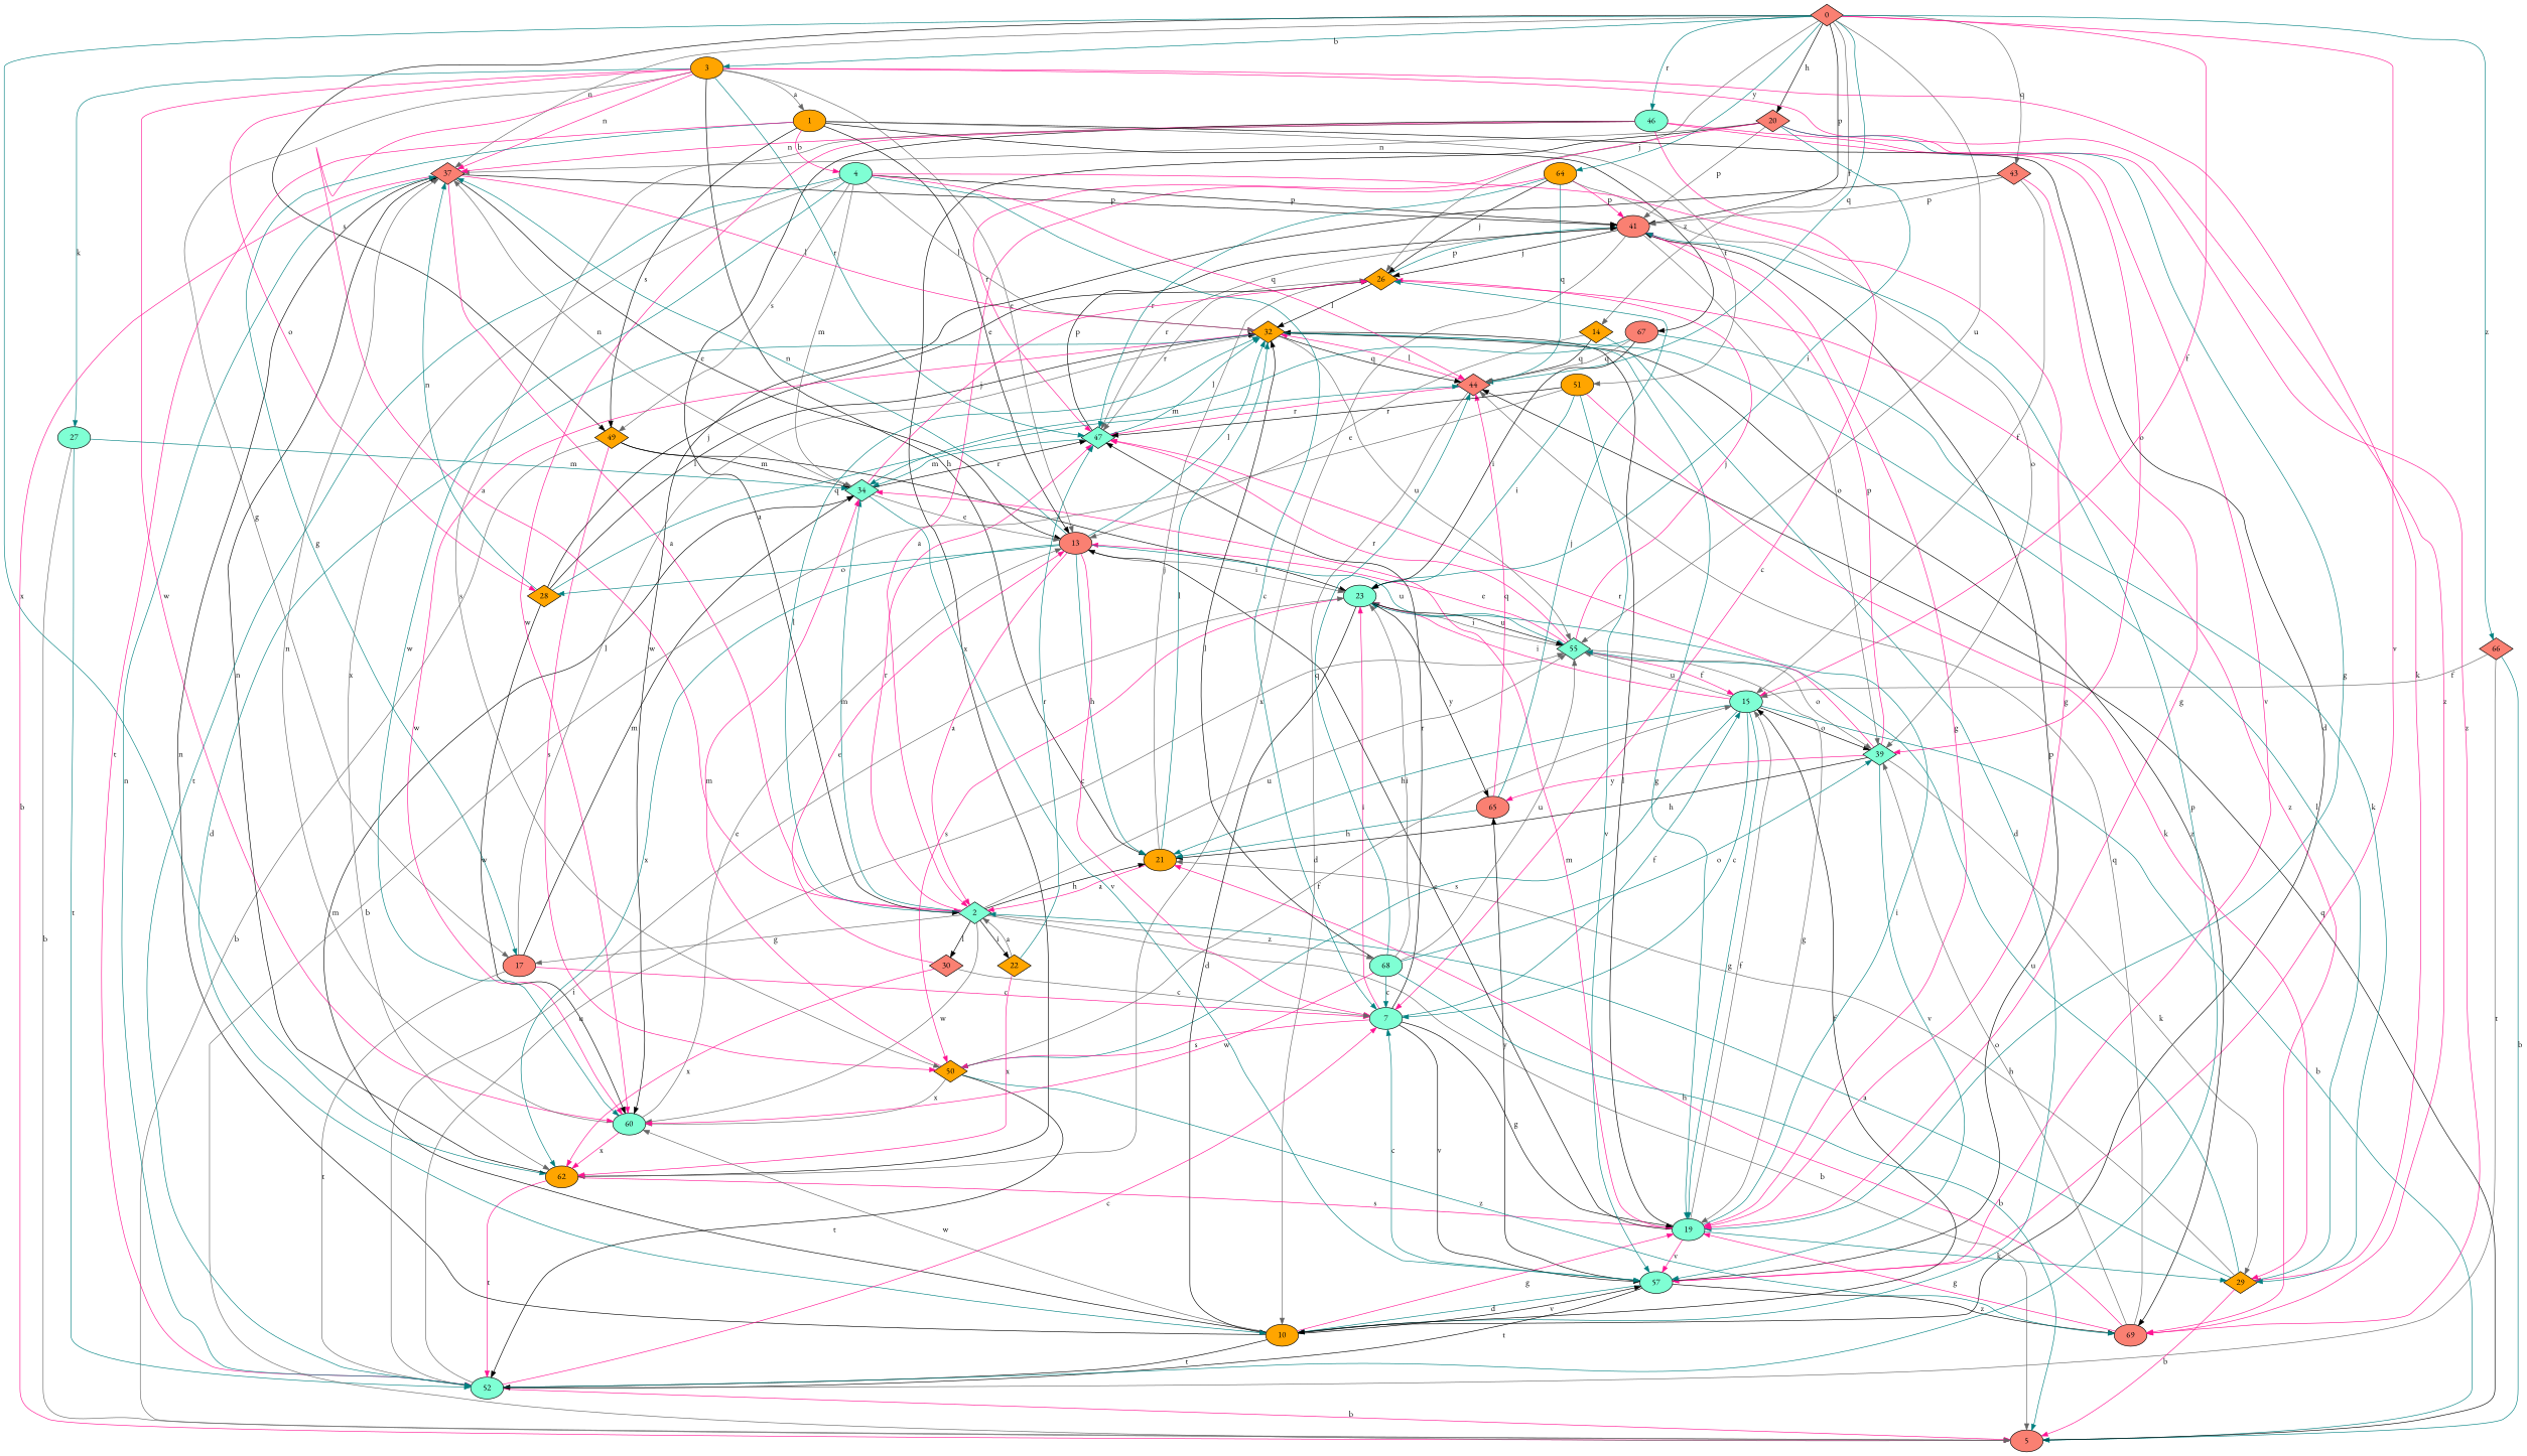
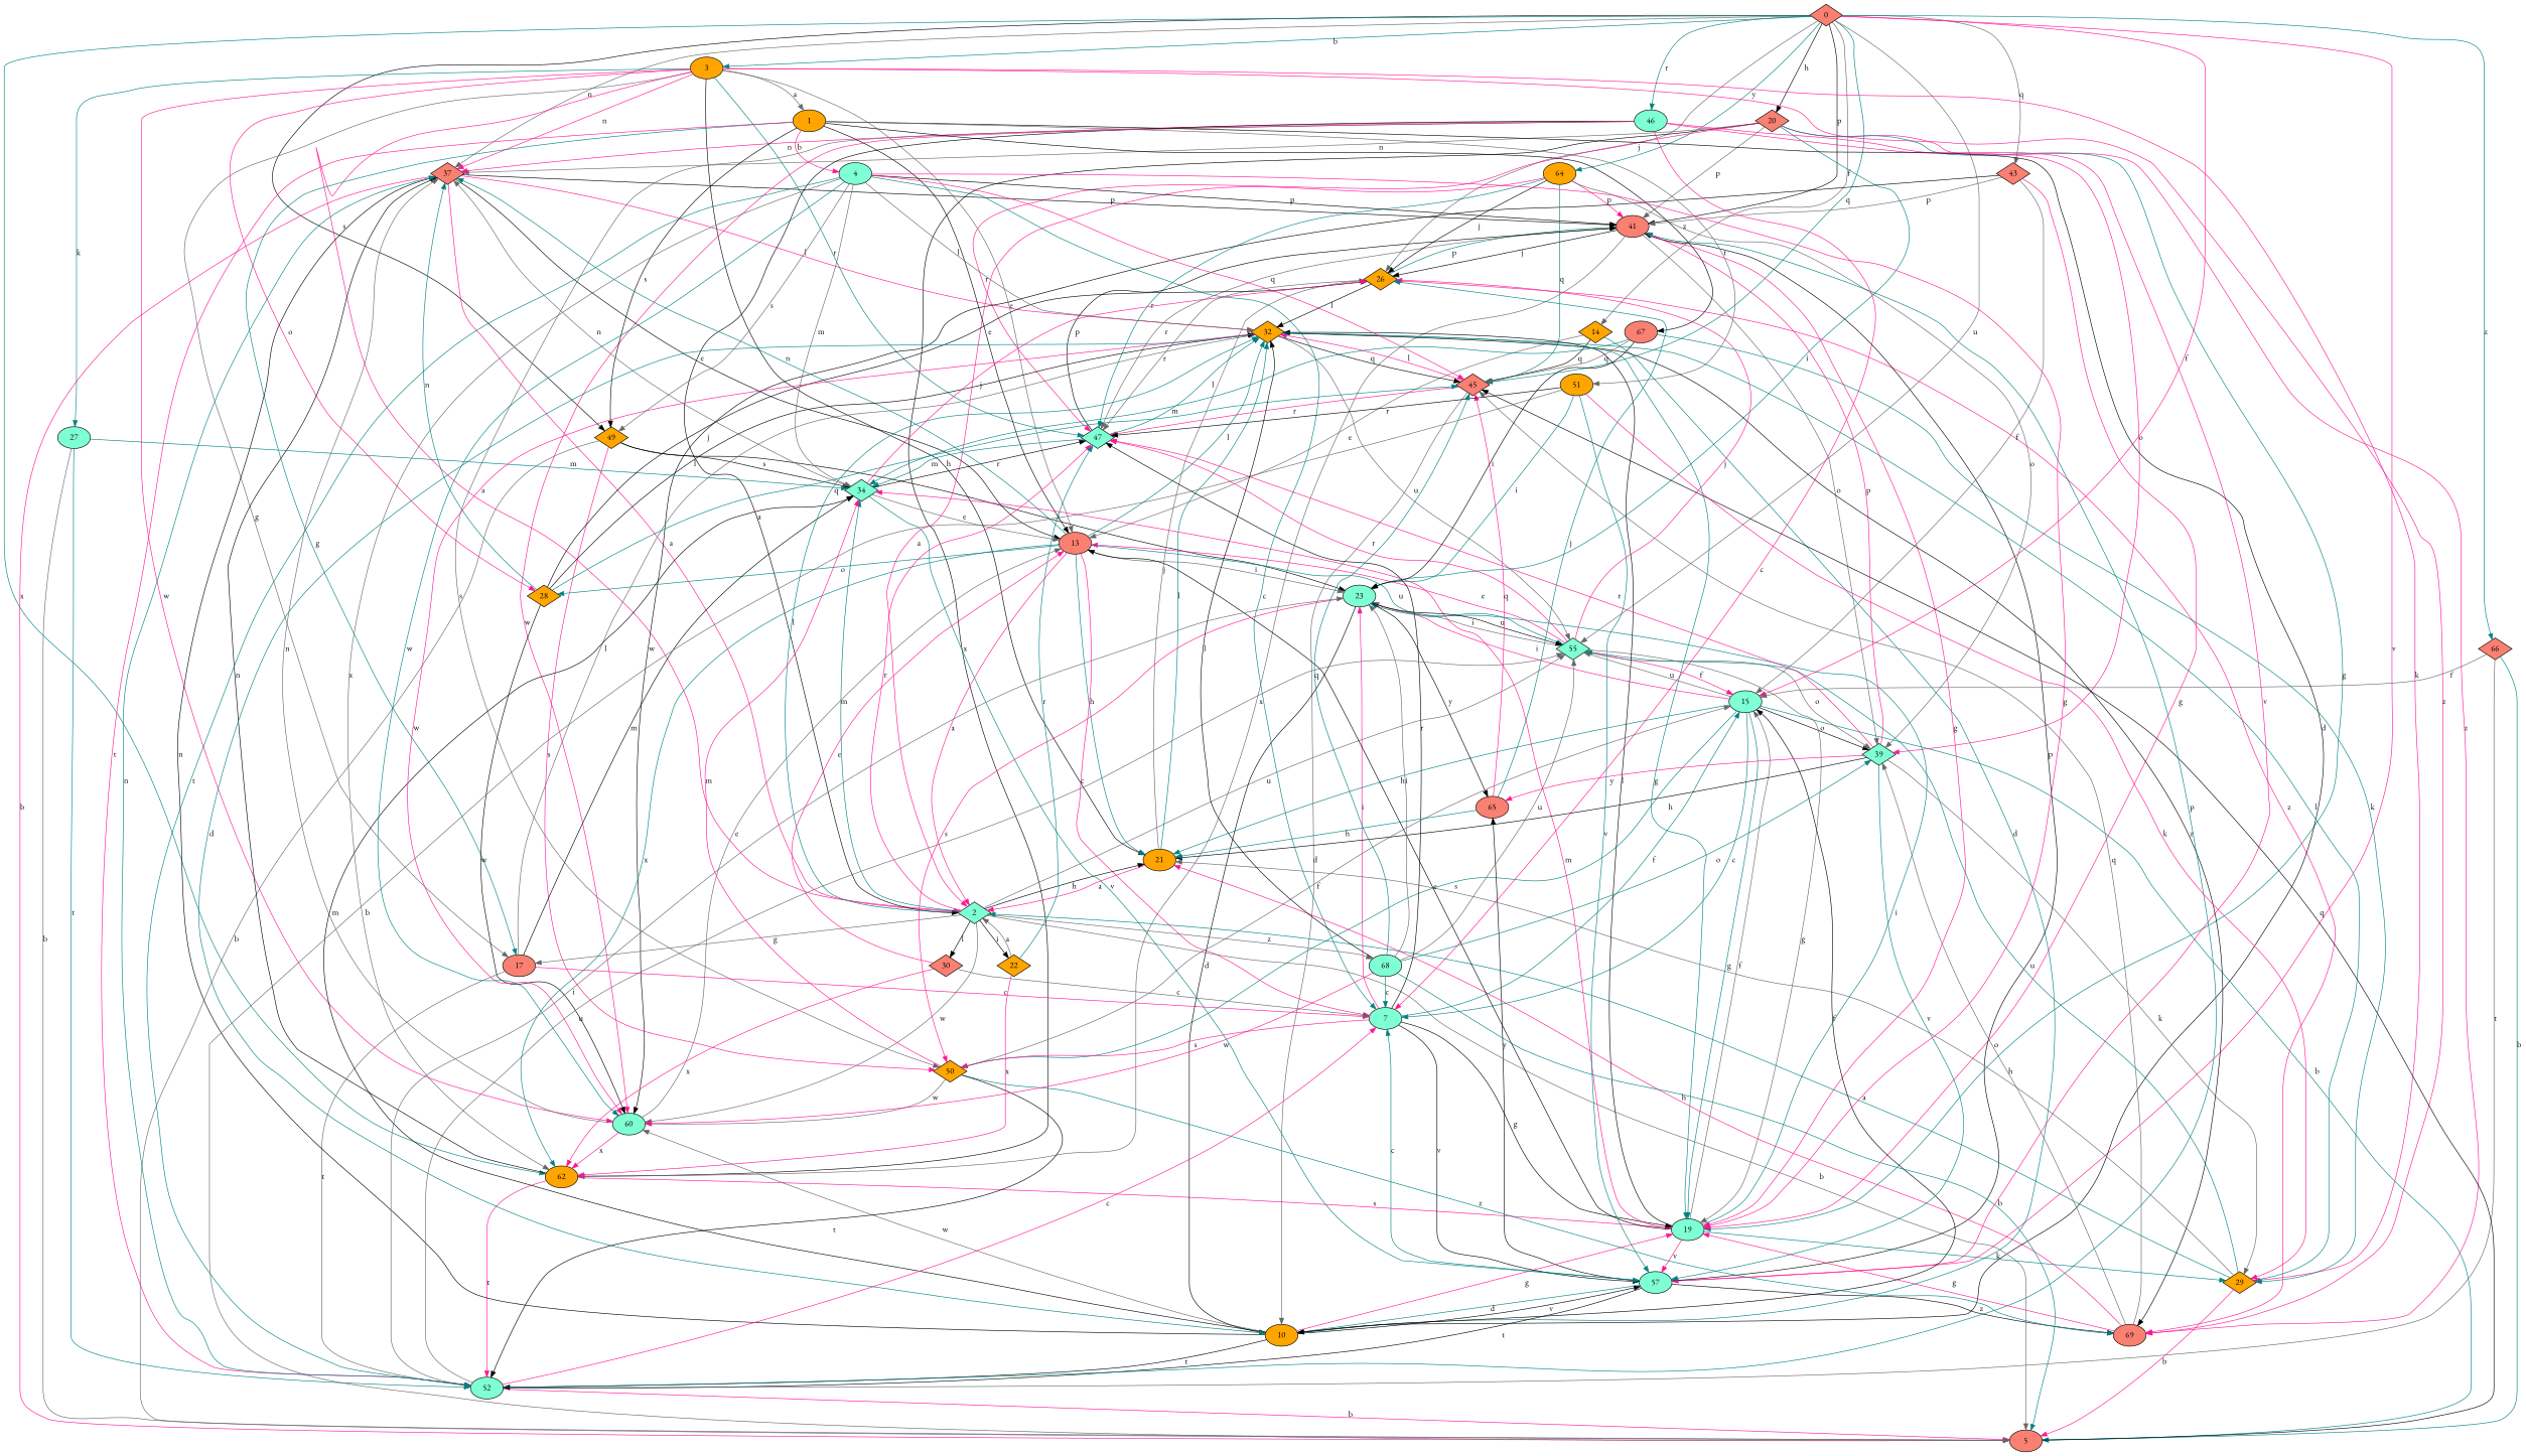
  strict digraph {
    fontname="EB Garamond"
    node [fillcolor=aquamarine fontname="EB Garamond" shape=ellipse style=filled]
    edge [color=deeppink fontname="EB Garamond"]
    0 [fillcolor=salmon shape=diamond]
    3 [fillcolor=orange]
    14 [fillcolor=orange shape=diamond]
    15
    20 [fillcolor=salmon shape=diamond]
    26 [fillcolor=orange shape=diamond]
    37 [fillcolor=salmon shape=diamond]
    41 [fillcolor=salmon]
    43 [fillcolor=salmon shape=diamond]
-   44 [fillcolor=salmon shape=diamond]
+   44 [fillcolor=salmon shape=diamond label=45]
    46
    49 [fillcolor=orange shape=diamond]
    55 [shape=diamond]
    57
    62 [fillcolor=orange]
    64 [fillcolor=orange]
    66 [fillcolor=salmon shape=diamond]
    1 [fillcolor=orange]
    13 [fillcolor=salmon]
    17 [fillcolor=salmon]
    2 [shape=diamond]
    21 [fillcolor=orange]
    47 [shape=diamond]
    60
    27
    29 [fillcolor=orange shape=diamond]
    n27 [fillcolor=orange label=28 shape=diamond]
    69 [fillcolor=salmon]
    10 [fillcolor=orange]
    5 [fillcolor=salmon]
    7
    19
    23
    50 [fillcolor=orange shape=diamond]
    39 [shape=diamond]
    32 [fillcolor=orange shape=diamond]
    34 [shape=diamond]
    52
    65 [fillcolor=salmon]
    4
    51 [fillcolor=orange]
    67 [fillcolor=salmon]
    22 [fillcolor=orange shape=diamond]
    30 [fillcolor=salmon shape=diamond]
    68
    0 -> 3 [color=teal label=b]
    0 -> 14 [color=gray40 label=f]
    0 -> 15 [label=f]
    0 -> 20 [color=black label=h]
    0 -> 26 [color=gray40 label=j]
    0 -> 37 [color=gray40 label=n]
    0 -> 41 [color=black label=p]
    0 -> 43 [color=gray40 label=q]
    0 -> 44 [color=teal label=q]
    0 -> 46 [color=teal label=r]
    0 -> 49 [color=black label=s]
    0 -> 55 [color=gray40 label=u]
    0 -> 57 [label=v]
    0 -> 62 [color=teal label=x]
    0 -> 64 [color=teal label=y]
    0 -> 66 [color=teal label=z]
    3 -> 37 [label=n]
    3 -> 1 [color=gray40 label=a]
    3 -> 13 [color=gray40 label=e]
    3 -> 17 [color=gray40 label=g]
    3 -> 2 [label=a]
    3 -> 21 [color=black label=h]
    3 -> 47 [color=teal label=r]
    3 -> 60 [label=w]
    3 -> 27 [color=teal label=k]
    3 -> 29 [label=k]
    3 -> n27 [label=o]
    3 -> 69 [label=z]
    14 -> 44 [color=black label=q]
    14 -> 13 [color=gray40 label=e]
    14 -> 10 [color=teal label=d]
    15 -> 55 [color=gray40 label=u]
    15 -> 21 [color=teal label=h]
    15 -> 5 [color=teal label=b]
    15 -> 7 [color=teal label=c]
    15 -> 19 [color=teal label=g]
    15 -> 23 [label=i]
    15 -> 50 [color=teal label=s]
    15 -> 39 [color=black label=o]
    20 -> 37 [color=gray40 label=n]
    20 -> 41 [color=gray40 label=p]
    20 -> 62 [color=black label=x]
    20 -> 47 [label=r]
    20 -> 69 [label=z]
    20 -> 19 [color=teal label=g]
    20 -> 23 [color=teal label=i]
    26 -> 41 [color=teal label=p]
    26 -> 47 [color=gray40 label=r]
    26 -> 69 [label=z]
    26 -> 32 [color=black label=l]
    37 -> 41 [color=black label=p]
    37 -> 13 [color=black label=e]
    37 -> 2 [label=a]
    37 -> 5 [label=b]
    37 -> 32 [label=l]
    41 -> 26 [color=black label=j]
    41 -> 62 [color=gray40 label=x]
    41 -> 47 [color=gray40 label=r]
    41 -> 19 [label=g]
    41 -> 39 [color=gray40 label=o]
    43 -> 15 [color=gray40 label=f]
    43 -> 41 [color=gray40 label=p]
    43 -> 60 [color=black label=w]
    43 -> 19 [label=g]
    44 -> 47 [label=r]
    44 -> 10 [color=gray40 label=d]
    44 -> 32 [label=l]
    46 -> 37 [label=n]
    46 -> 57 [label=v]
    46 -> 2 [color=black label=a]
    46 -> 60 [label=w]
    46 -> 7 [label=c]
    46 -> 50 [color=gray40 label=s]
    46 -> 39 [label=o]
    49 -> 5 [color=gray40 label=b]
    49 -> 23 [color=black label=i]
    49 -> 50 [label=s]
-   49 -> 34 [color=black label=m]
+   49 -> 34 [color=black label=s]
    55 -> 15 [label=f]
    55 -> 26 [label=j]
    55 -> 13 [label=e]
    55 -> 47 [label=r]
    55 -> 19 [color=gray40 label=g]
    55 -> 23 [color=gray40 label=i]
    55 -> 39 [color=gray40 label=o]
    57 -> 41 [color=black label=p]
    57 -> 69 [color=black label=z]
    57 -> 10 [color=teal label=d]
    57 -> 7 [color=teal label=c]
    57 -> 52 [color=black label=t]
    57 -> 65 [color=black label=y]
    62 -> 37 [color=black label=n]
    62 -> 19 [label=s]
    62 -> 52 [label=t]
    64 -> 26 [color=black label=j]
    64 -> 41 [label=p]
    64 -> 44 [color=teal label=q]
    64 -> 2 [label=a]
    64 -> 47 [color=teal label=r]
    64 -> 39 [color=gray40 label=o]
    66 -> 15 [color=gray40 label=f]
    66 -> 5 [color=teal label=b]
    66 -> 52 [color=gray40 label=t]
    1 -> 49 [color=black label=s]
    1 -> 13 [color=black label=e]
    1 -> 17 [color=teal label=g]
    1 -> 10 [color=black label=d]
    1 -> 52 [label=t]
    1 -> 4 [label=b]
    1 -> 51 [color=gray40 label=t]
    1 -> 67 [color=black label=z]
    13 -> 37 [color=teal label=n]
    13 -> 55 [color=teal label=u]
    13 -> 62 [color=teal label=x]
    13 -> 2 [label=a]
    13 -> 21 [color=teal label=h]
    13 -> n27 [color=teal label=o]
    13 -> 7 [label=c]
    13 -> 23 [color=gray40 label=i]
    13 -> 32 [color=teal label=l]
    17 -> 7 [label=c]
    17 -> 32 [color=gray40 label=l]
    17 -> 34 [color=black label=m]
    17 -> 52 [color=gray40 label=t]
    2 -> 55 [color=gray40 label=u]
    2 -> 17 [color=gray40 label=g]
    2 -> 21 [color=black label=h]
    2 -> 47 [label=r]
    2 -> 60 [color=gray40 label=w]
    2 -> 5 [color=gray40 label=b]
    2 -> 32 [color=teal label=l]
    2 -> 34 [color=teal label=m]
    2 -> 22 [color=black label=i]
    2 -> 30 [color=black label=l]
    2 -> 68 [color=gray40 label=z]
    21 -> 26 [color=gray40 label=j]
    21 -> 2 [label=a]
    21 -> 32 [color=teal label=l]
    47 -> 41 [color=black label=p]
    47 -> 32 [color=teal label=l]
    47 -> 34 [color=teal label=m]
    60 -> 37 [color=gray40 label=n]
    60 -> 62 [label=x]
    60 -> 13 [color=gray40 label=e]
    27 -> 5 [color=gray40 label=b]
    27 -> 34 [color=teal label=m]
    27 -> 52 [color=teal label=t]
    29 -> 55 [color=teal label=u]
    29 -> 2 [color=teal label=a]
    29 -> 21 [color=gray40 label=h]
    29 -> 5 [label=b]
    29 -> 32 [color=teal label=l]
    n27 -> 26 [color=black label=j]
    n27 -> 37 [color=teal label=n]
    n27 -> 44 [color=teal label=q]
    n27 -> 60 [color=black label=w]
    n27 -> 32 [color=black label=l]
    69 -> 44 [color=gray40 label=q]
    69 -> 21 [label=h]
    69 -> 19 [label=g]
    69 -> 39 [color=gray40 label=o]
    10 -> 15 [color=black label=f]
    10 -> 37 [color=black label=n]
    10 -> 57 [color=black label=v]
    10 -> 60 [color=gray40 label=w]
    10 -> 19 [label=g]
    10 -> 34 [color=black label=m]
    10 -> 52 [color=black label=t]
    5 -> 44 [color=black label=q]
    7 -> 15 [color=teal label=f]
    7 -> 57 [color=black label=v]
    7 -> 47 [color=black label=r]
    7 -> 19 [color=black label=g]
    7 -> 23 [label=i]
    7 -> 50 [label=s]
    19 -> 15 [color=gray40 label=f]
    19 -> 57 [label=v]
    19 -> 13 [color=black label=e]
    19 -> 29 [color=teal label=k]
    19 -> 23 [color=teal label=i]
    19 -> 32 [color=black label=l]
    19 -> 34 [label=m]
    23 -> 55 [color=black label=u]
    23 -> 10 [color=black label=d]
    23 -> 50 [label=s]
    23 -> 65 [color=black label=y]
    50 -> 15 [color=gray40 label=f]
-   50 -> 60 [color=gray40 label=x]
+   50 -> 60 [color=gray40 label=w]
    50 -> 69 [color=teal label=z]
    50 -> 34 [label=m]
    50 -> 52 [color=black label=t]
    39 -> 41 [label=p]
    39 -> 57 [color=teal label=v]
    39 -> 21 [color=black label=h]
    39 -> 47 [label=r]
    39 -> 29 [color=gray40 label=k]
    39 -> 65 [label=y]
    32 -> 44 [color=black label=q]
    32 -> 55 [color=gray40 label=u]
    32 -> 60 [label=w]
    32 -> 69 [color=black label=z]
    32 -> 10 [color=teal label=d]
    32 -> 19 [color=teal label=g]
    34 -> 26 [label=j]
    34 -> 37 [color=gray40 label=n]
    34 -> 57 [color=teal label=v]
    34 -> 13 [color=gray40 label=e]
    34 -> 47 [color=black label=r]
    52 -> 37 [color=teal label=n]
    52 -> 41 [color=teal label=p]
    52 -> 55 [color=gray40 label=u]
    52 -> 5 [label=b]
    52 -> 7 [label=c]
    52 -> 23 [color=gray40 label=i]
    65 -> 26 [color=teal label=j]
    65 -> 44 [label=q]
    65 -> 21 [color=teal label=h]
    4 -> 41 [color=black label=p]
    4 -> 44 [label=q]
    4 -> 49 [color=gray40 label=s]
    4 -> 62 [color=gray40 label=x]
    4 -> 60 [color=teal label=w]
    4 -> 7 [color=teal label=c]
    4 -> 19 [label=g]
    4 -> 32 [color=gray40 label=l]
    4 -> 34 [color=gray40 label=m]
    4 -> 52 [color=teal label=t]
    51 -> 57 [color=teal label=v]
    51 -> 47 [color=black label=r]
    51 -> 29 [label=k]
    51 -> 5 [color=gray40 label=b]
    51 -> 23 [color=teal label=i]
    67 -> 44 [color=gray40 label=q]
    67 -> 29 [color=teal label=k]
    67 -> 23 [color=black label=i]
    67 -> 34 [color=teal label=m]
    22 -> 62 [label=x]
    22 -> 2 [color=gray40 label=a]
    22 -> 47 [color=teal label=r]
    30 -> 62 [label=x]
    30 -> 13 [label=e]
    30 -> 7 [color=gray40 label=c]
    68 -> 44 [color=teal label=q]
    68 -> 55 [color=gray40 label=u]
    68 -> 60 [label=w]
    68 -> 5 [color=teal label=b]
    68 -> 7 [color=teal label=c]
    68 -> 23 [color=gray40 label=i]
    68 -> 39 [color=teal label=o]
    68 -> 32 [color=black label=l]
  }
